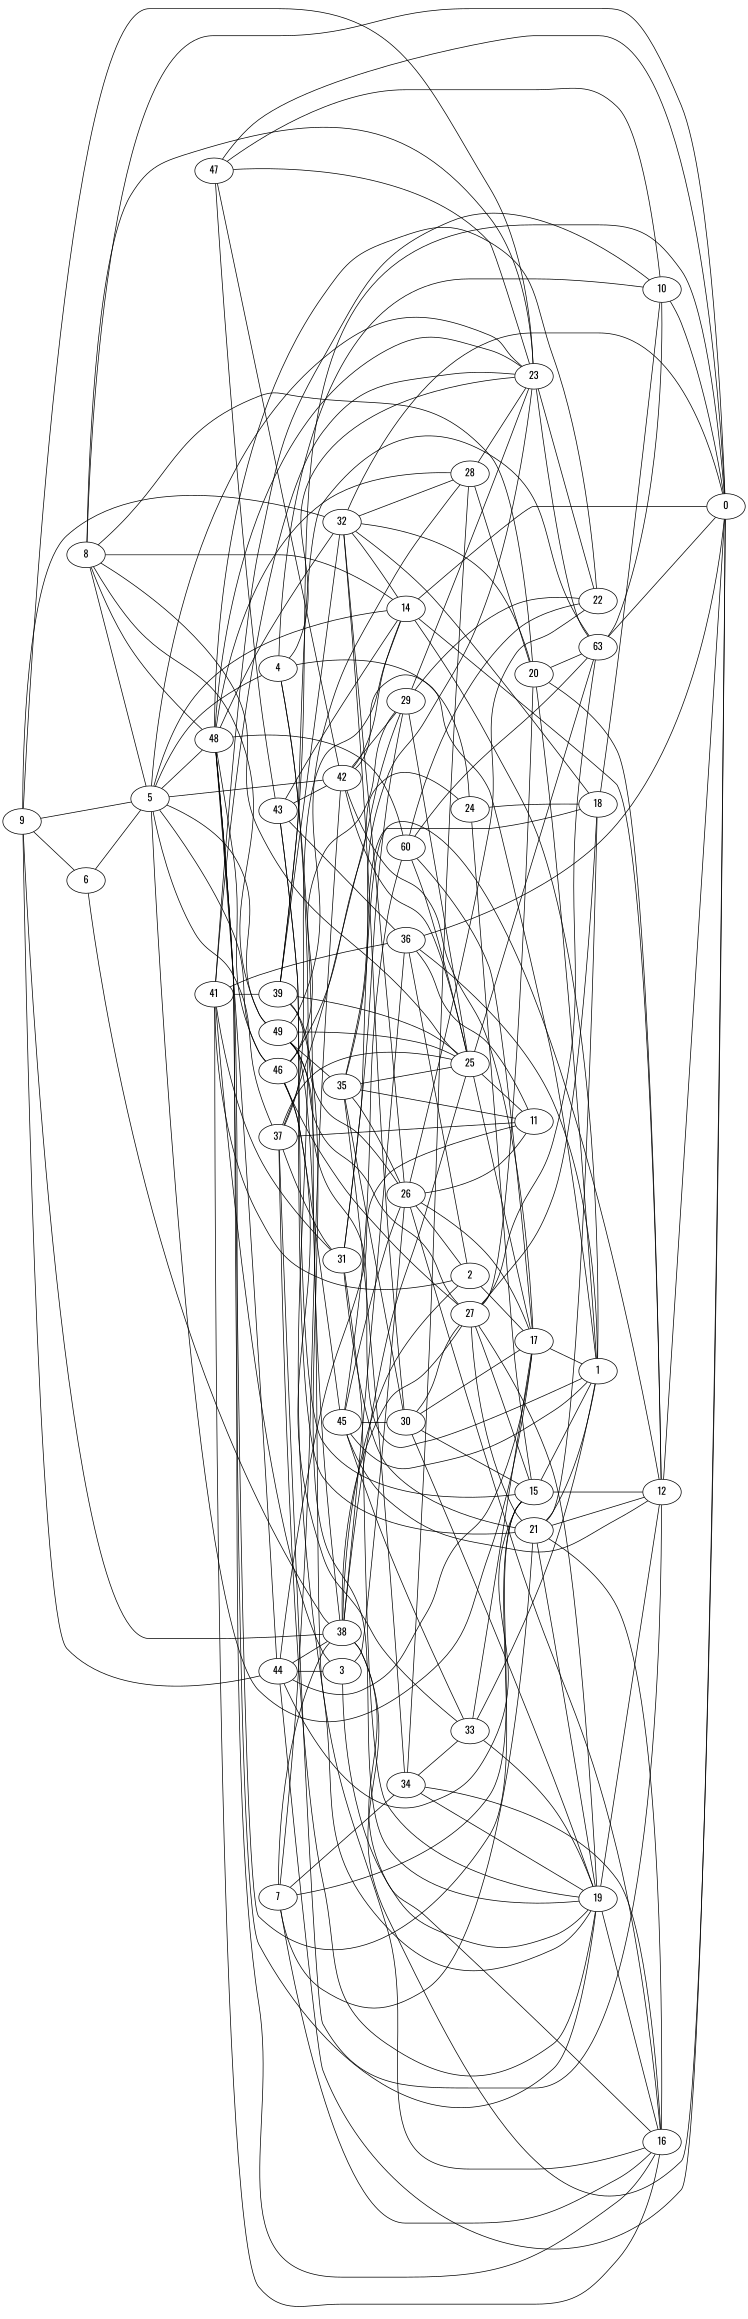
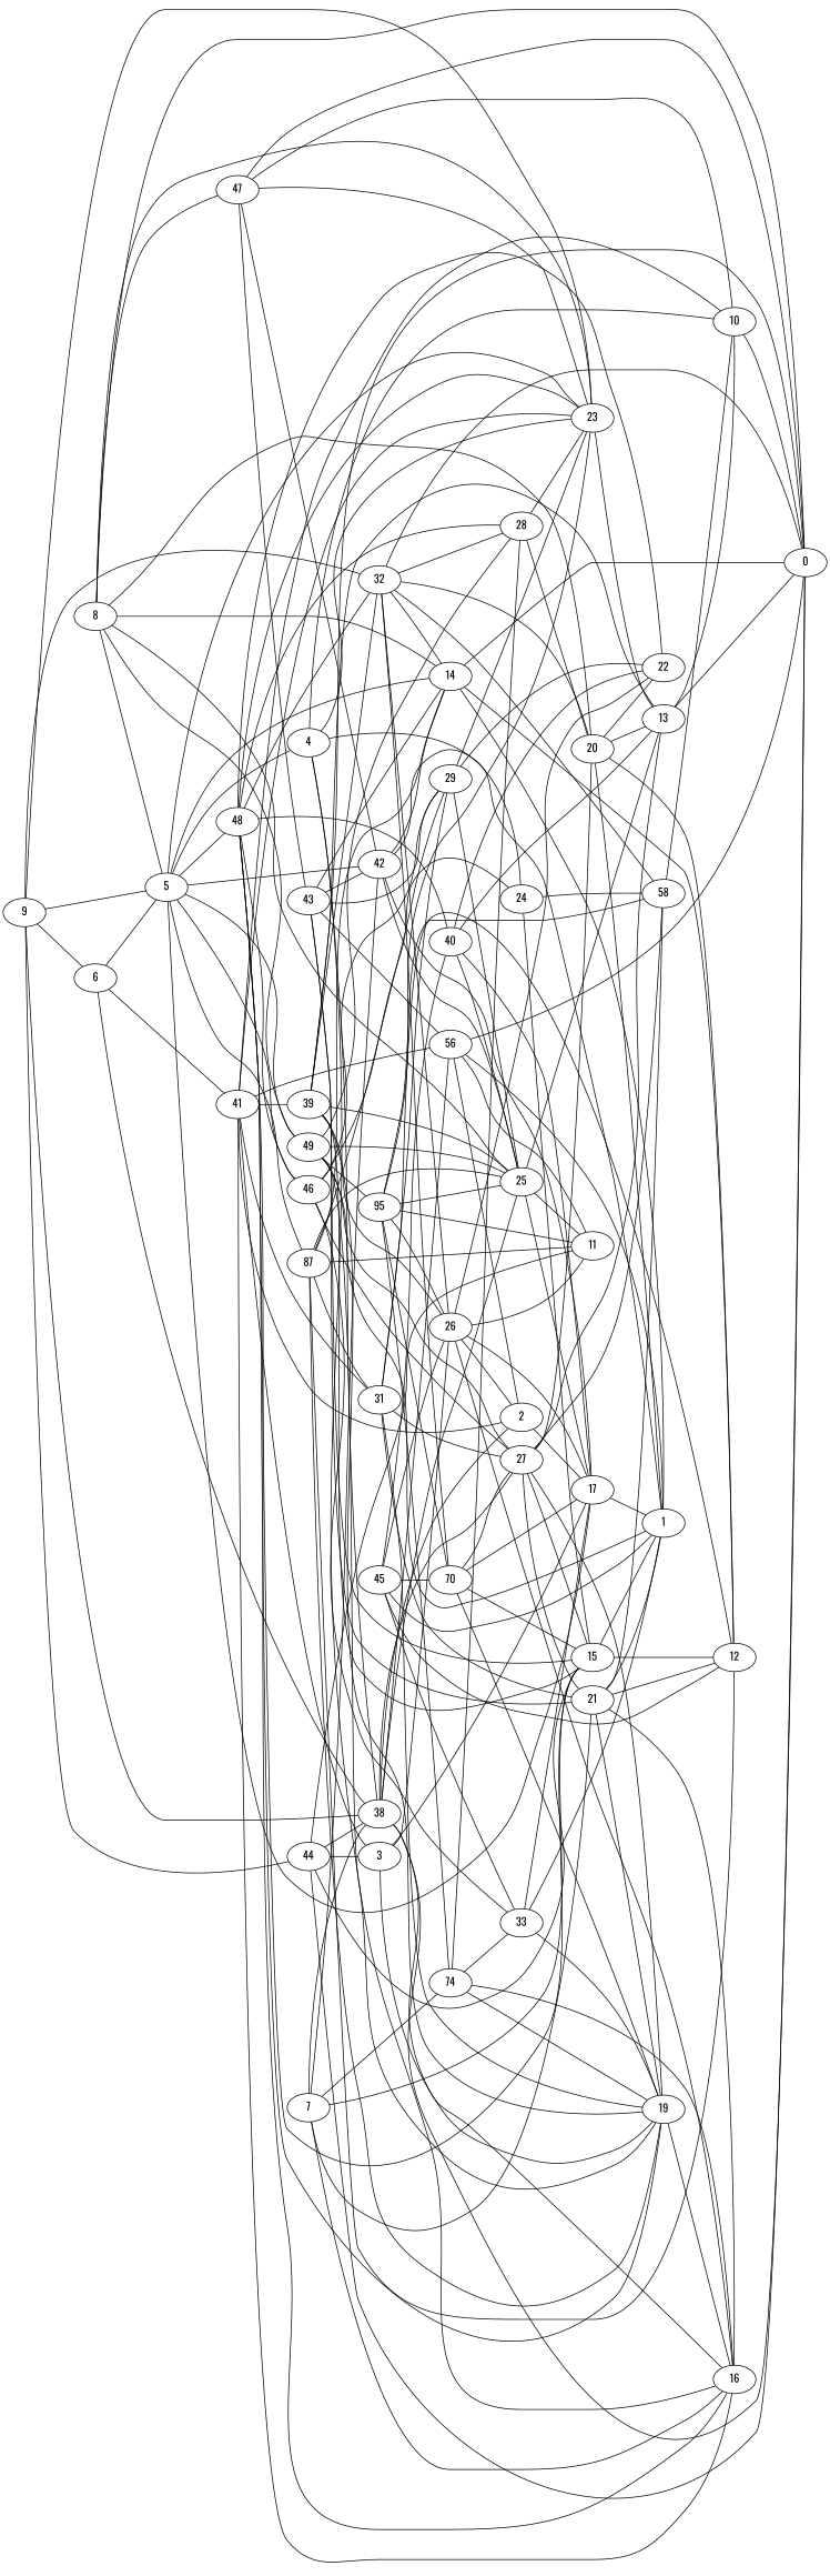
  digraph {
    fontname=Oswald
    rankdir=LR
    node [fontname=Oswald]
    edge [color=black dir=none fontname=Oswald]
    48
    15
-   40 [label=60]
+   40
    16
    19
    22
    23
    46
    32
    44
    28
    12
    1
    25
    17
-   13 [label=63]
-   37
+   13
+   37 [label=87]
    11
    14
    31
    29
    21
-   18
+   18 [label=58]
    0
    10
    24
    33
    27
    45
    20
-   35
-   34
-   30
+   35 [label=95]
+   34 [label=74]
+   30 [label=70]
    26
    2
    49
    42
    38
    3
-   36
+   36 [label=56]
    8
    5
    4
    41
    43
    9
    6
    47
    39
    7
    subgraph sub_1 {
      48
      15
      40
      16
      19
      22
      23
      46
      32
      44
      28
      12
      1
      25
      17
      13
      37
      11
      14
      31
      29
      21
      18
      0
      10
      24
      33
      27
      45
      20
      35
      34
      30
      26
      2
      49
      42
      38
      3
      36
      8
      5
      4
      41
      43
      9
      6
      47
      39
      7
    }
    48 -> 15
    48 -> 40
    48 -> 16
    48 -> 19
    48 -> 22
    48 -> 23
    48 -> 46
    48 -> 32
-   48 -> 44
    48 -> 28
    15 -> 12
    15 -> 1
    40 -> 22
    40 -> 25
    40 -> 17
    40 -> 13
    19 -> 16
-   19 -> 12
-   23 -> 22
+   20 -> 22
    23 -> 13
    46 -> 29
    46 -> 24
    46 -> 33
    46 -> 27
-   46 -> 45
    32 -> 28
    32 -> 14
    32 -> 18
    32 -> 0
    32 -> 20
    32 -> 30
    32 -> 26
    44 -> 15
    44 -> 11
    44 -> 0
    44 -> 38
    44 -> 3
    28 -> 23
    28 -> 20
-   12 -> 0
    25 -> 17
    25 -> 13
    25 -> 11
    17 -> 1
    13 -> 0
    13 -> 10
    37 -> 19
    37 -> 12
    37 -> 25
    37 -> 11
    37 -> 14
    37 -> 31
    37 -> 29
    14 -> 12
    14 -> 1
    14 -> 0
    31 -> 19
    31 -> 29
    31 -> 21
    31 -> 18
+   31 -> 27
    29 -> 22
    29 -> 23
    29 -> 25
    21 -> 16
    21 -> 19
    21 -> 12
    21 -> 1
    21 -> 18
    18 -> 10
    10 -> 0
    24 -> 15
    24 -> 18
    33 -> 19
    33 -> 1
    33 -> 17
    27 -> 15
    27 -> 19
    27 -> 13
    27 -> 21
    27 -> 18
    27 -> 20
    45 -> 40
    45 -> 12
    45 -> 1
    45 -> 33
    45 -> 30
    45 -> 26
    20 -> 12
    20 -> 1
    20 -> 13
    35 -> 23
    35 -> 12
    35 -> 25
    35 -> 11
    35 -> 34
    35 -> 30
    35 -> 26
    34 -> 16
    34 -> 19
    34 -> 28
    34 -> 33
    30 -> 15
    30 -> 19
    30 -> 17
    30 -> 27
    26 -> 16
    26 -> 22
    26 -> 17
    26 -> 11
    26 -> 2
    2 -> 17
    49 -> 19
    49 -> 28
    49 -> 1
    49 -> 25
    49 -> 27
    49 -> 35
    42 -> 1
    42 -> 25
    42 -> 17
    42 -> 14
    38 -> 16
    38 -> 25
    38 -> 0
    38 -> 27
    38 -> 2
    38 -> 36
    3 -> 19
-   44 -> 17
+   3 -> 17
    3 -> 26
    36 -> 1
    36 -> 11
    36 -> 0
    36 -> 2
-   8 -> 48
+   8 -> 47
    8 -> 23
    8 -> 25
    8 -> 14
    8 -> 0
    8 -> 20
    8 -> 49
    8 -> 5
    5 -> 48
    5 -> 23
    5 -> 46
    5 -> 17
    5 -> 37
    5 -> 14
    5 -> 49
    5 -> 42
    5 -> 4
    4 -> 16
    4 -> 23
    4 -> 10
    4 -> 24
    4 -> 38
    41 -> 16
    41 -> 23
    41 -> 31
    41 -> 10
    41 -> 2
    41 -> 3
    41 -> 36
    41 -> 39
    43 -> 15
    43 -> 14
-   42 -> 29
+   43 -> 29
    43 -> 21
    43 -> 42
    43 -> 36
    9 -> 23
    9 -> 32
    9 -> 44
    9 -> 38
    9 -> 5
    9 -> 6
    6 -> 38
    6 -> 5
+   6 -> 41
    47 -> 23
    47 -> 0
    47 -> 10
    47 -> 42
    47 -> 43
+   39 -> 15
    39 -> 19
    39 -> 32
    39 -> 25
    39 -> 13
    39 -> 0
    39 -> 26
    7 -> 15
    7 -> 16
    7 -> 21
    7 -> 34
    7 -> 42
    7 -> 38
  }
